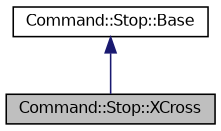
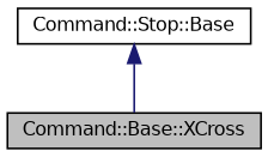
  digraph {
    node [color=black fontname=Helvetica fontsize=10 shape=record style=filled]
-   n1 [fillcolor=grey75 fontcolor=black height=0.2 label="Command::Stop::XCross" width=0.4]
+   n1 [fillcolor=grey75 fontcolor=black height=0.2 label="Command::Base::XCross" width=0.4]
    n2 [fillcolor=white height=0.2 label="Command::Stop::Base" width=0.4]
    n2 -> n1 [color=midnightblue dir=back fontname=Helvetica fontsize=10 labelfontname=Helvetica labelfontsize=10 style=solid]
  }
